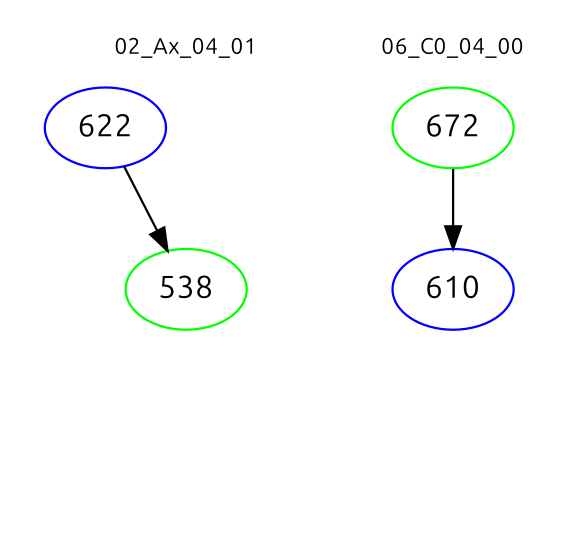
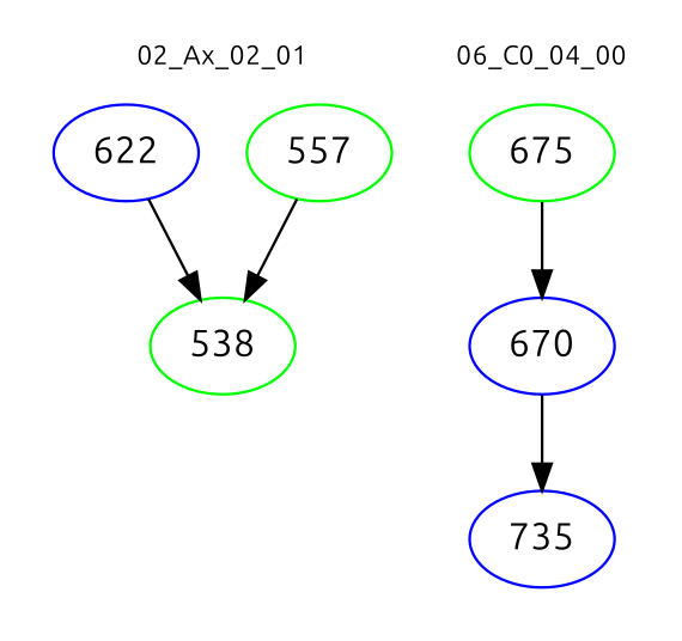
  digraph {
    fontname=Ubuntu
    node [color=green fontname=Ubuntu]
    edge [color=black fontname=Ubuntu]
+   n1 [label=557]
    n2 [label=538]
    n3 [color=blue label=622]
-   n4 [label=672]
-   n5 [color=blue label=610]
+   n4 [label=675]
+   n5 [color=blue label=670]
+   n6 [color=blue label=735]
    subgraph cluster_1 {
      color=white
      fontsize=10
-     label="02_Ax_04_01"
+     label="02_Ax_02_01"
+     n1
      n2
      n3
    }
    subgraph cluster_2 {
      color=white
      fontsize=10
      label="06_C0_04_00"
      n4
      n5
+     n6
    }
+   n1 -> n2
    n3 -> n2
    n4 -> n5
+   n5 -> n6
  }
